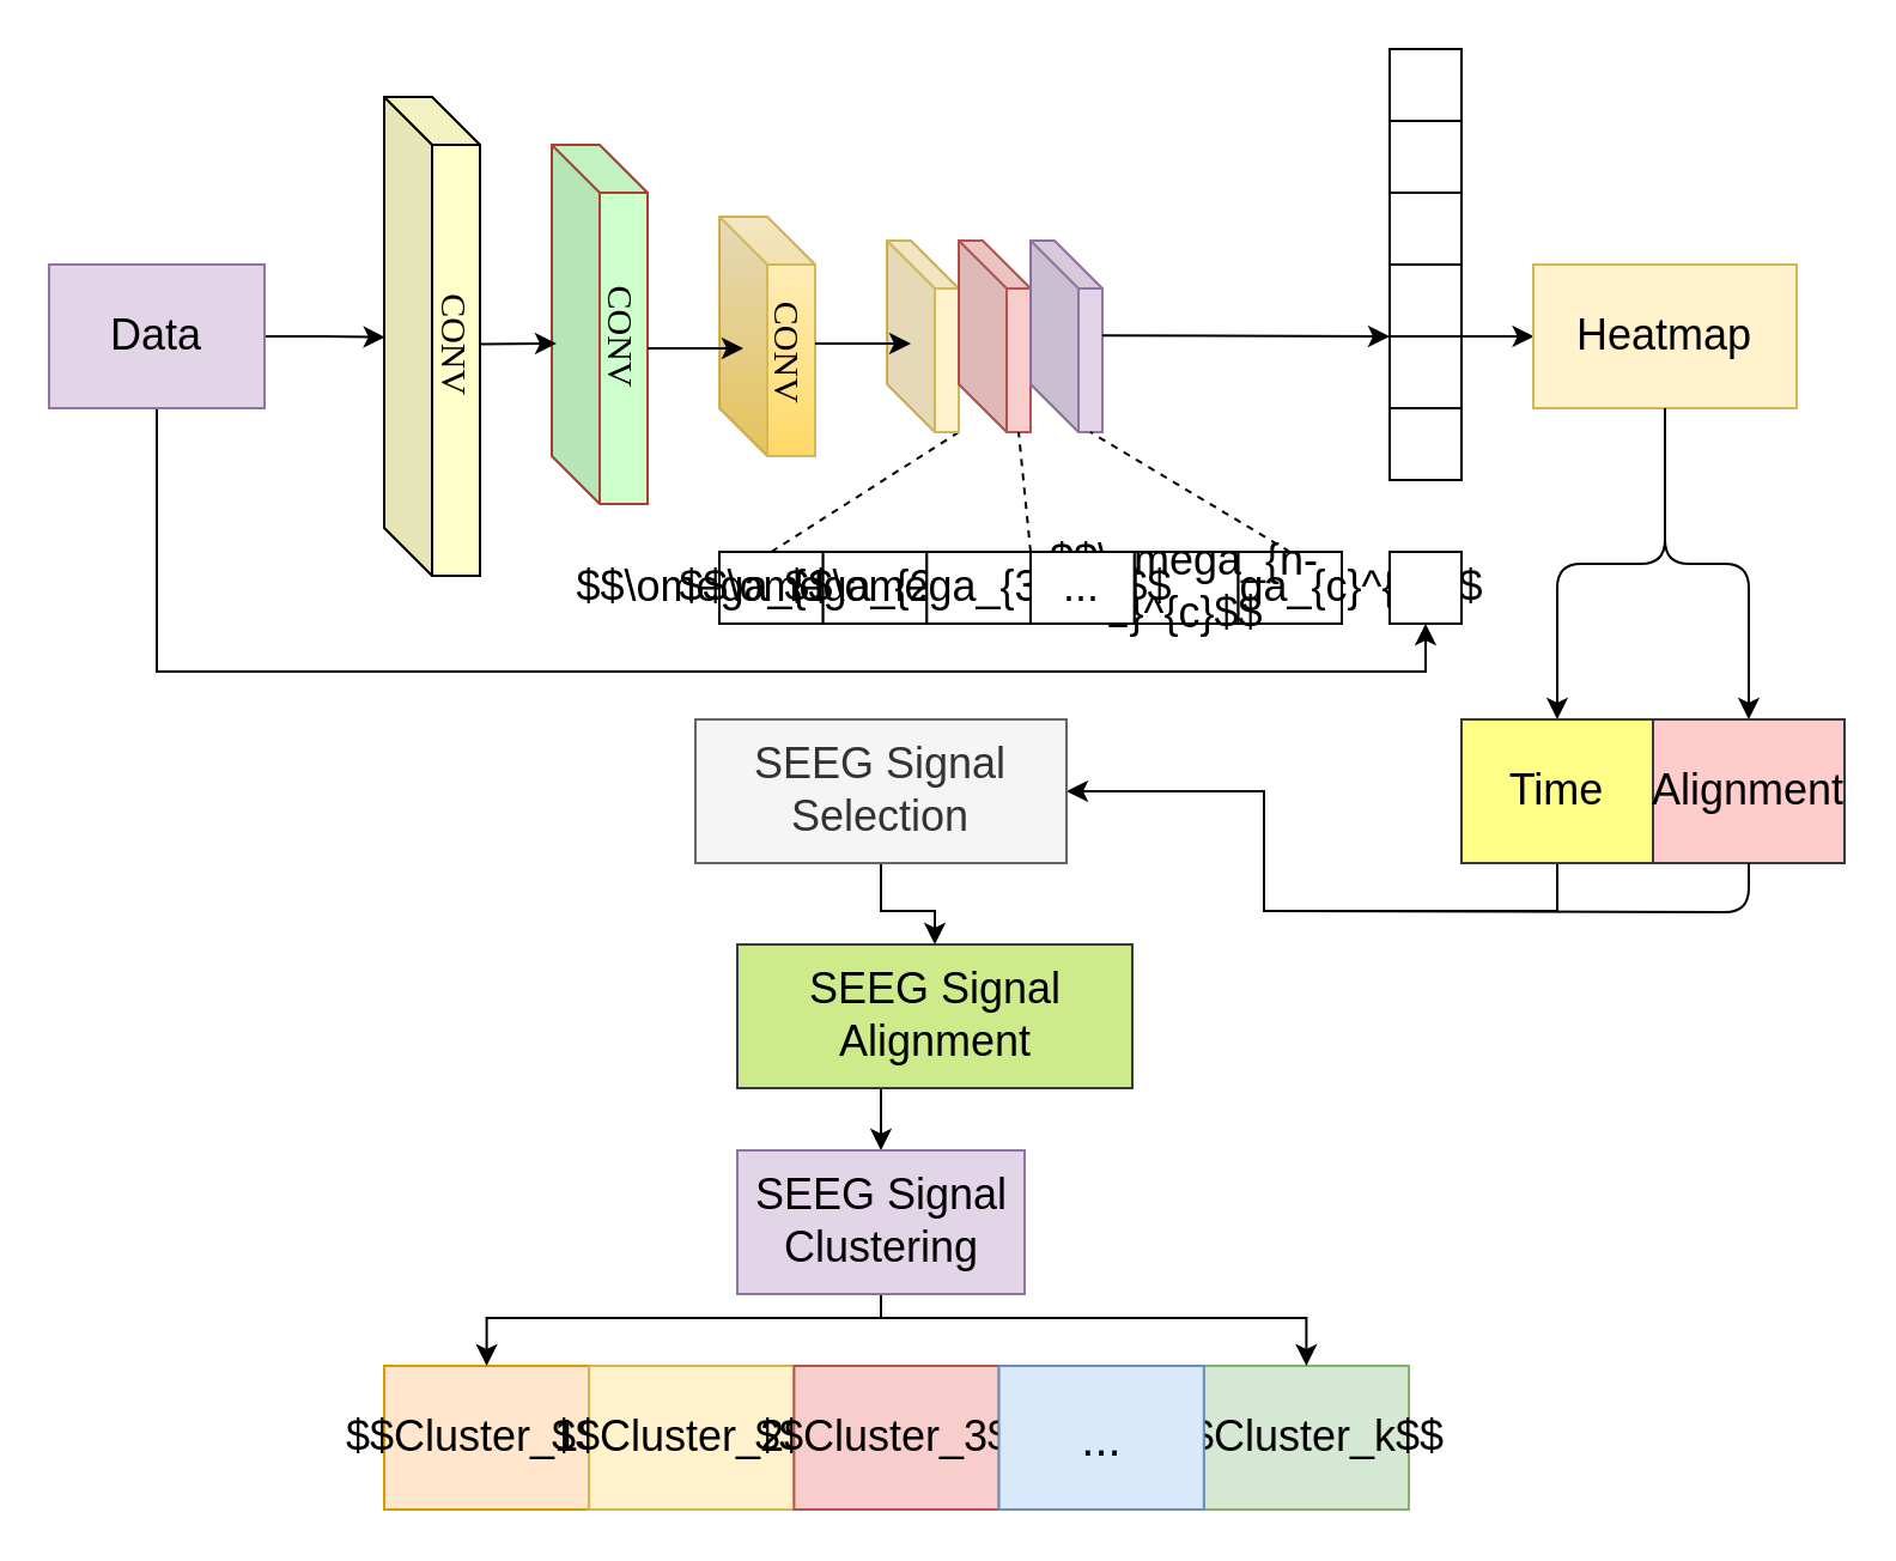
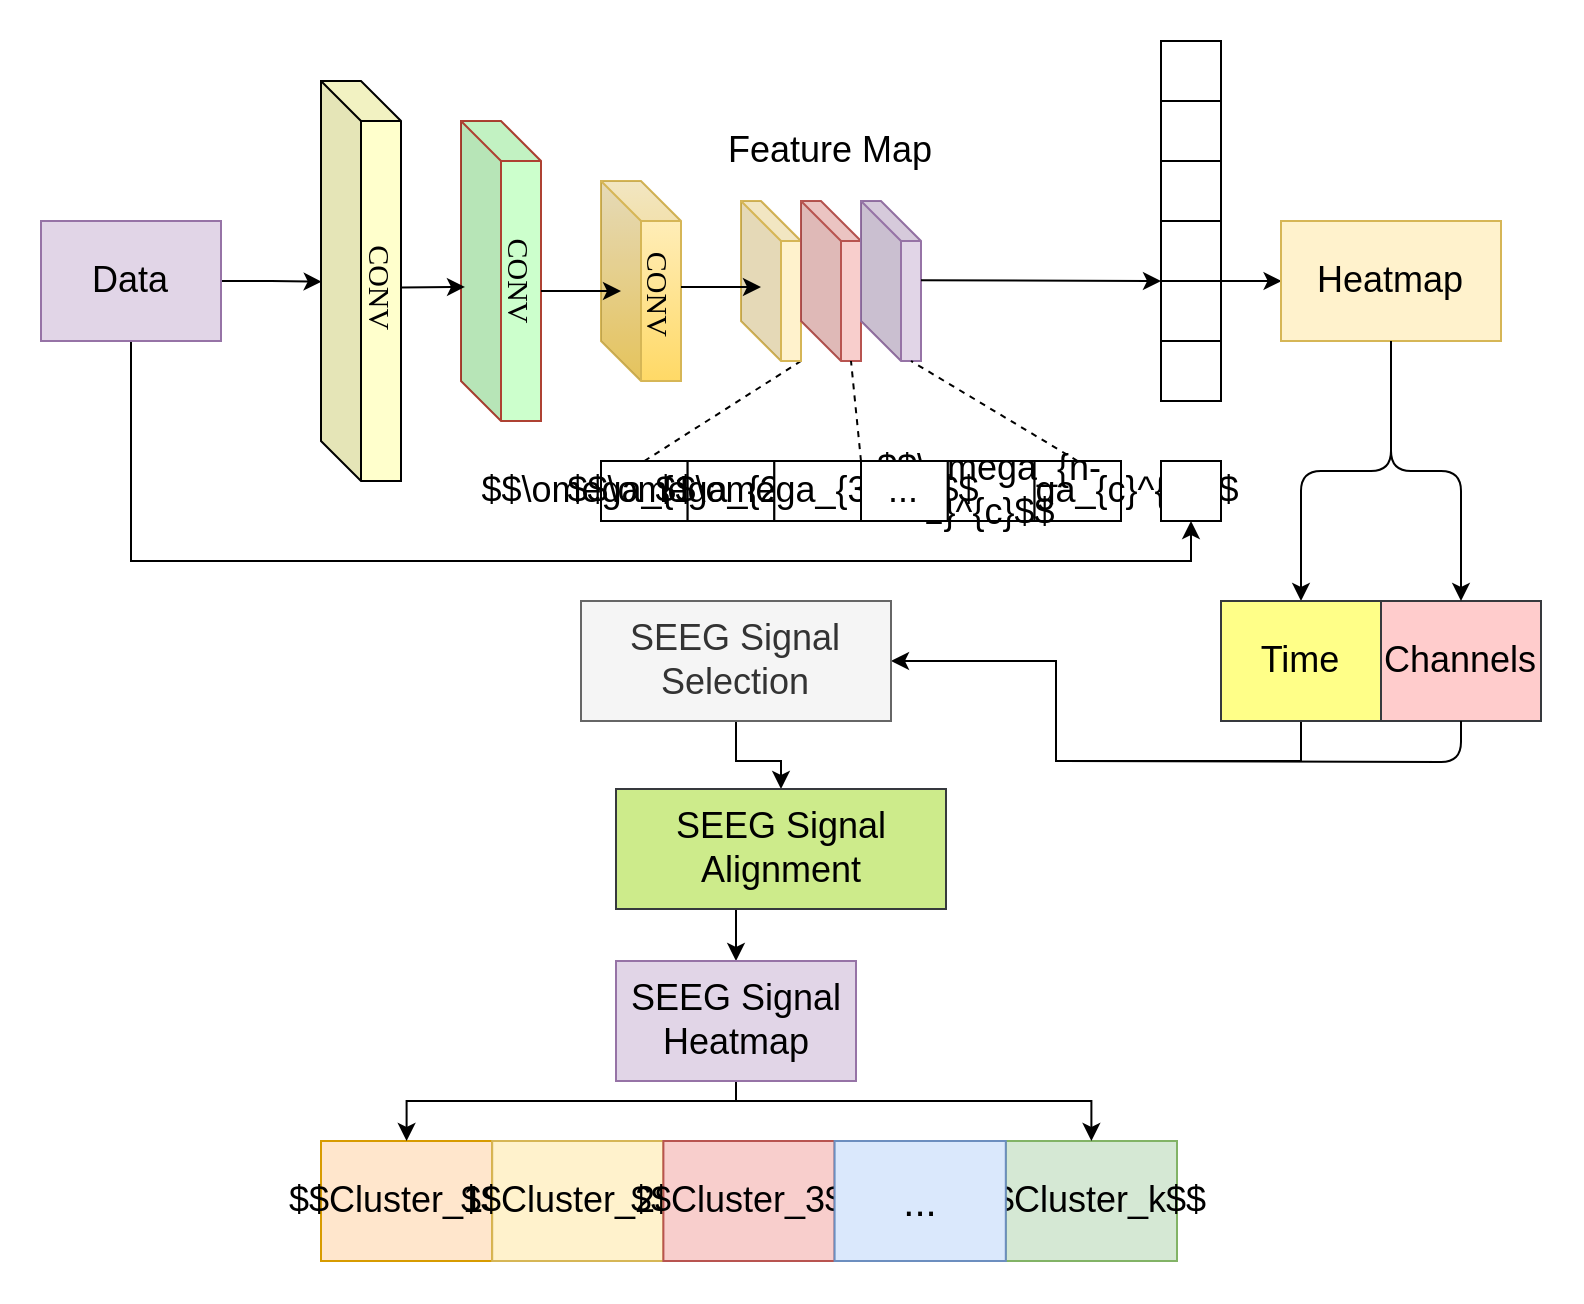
  <mxCell id="0" />
  <mxCell id="1" parent="0" />
  <mxCell id="2" style="edgeStyle=orthogonalEdgeStyle;rounded=0;orthogonalLoop=1;jettySize=auto;html=1;exitX=1;exitY=0.5;exitDx=0;exitDy=0;entryX=0;entryY=0.5;entryDx=0;entryDy=0;" parent="1" source="4" edge="1"><mxGeometry relative="1" as="geometry"><mxPoint x="160.333" y="140.333" as="targetPoint" /></mxGeometry></mxCell>
  <mxCell id="3" style="edgeStyle=orthogonalEdgeStyle;rounded=0;orthogonalLoop=1;jettySize=auto;html=1;exitX=0.5;exitY=1;exitDx=0;exitDy=0;entryX=0.5;entryY=1;entryDx=0;entryDy=0;startArrow=none;startFill=0;strokeColor=#000000;" parent="1" source="4" target="38" edge="1"><mxGeometry relative="1" as="geometry" /></mxCell>
  <mxCell id="4" value="&lt;font style=&quot;font-size: 18px&quot;&gt;Data&lt;/font&gt;" style="rounded=0;whiteSpace=wrap;html=1;fillColor=#e1d5e7;strokeColor=#9673a6;" parent="1" vertex="1"><mxGeometry x="20" y="110" width="90" height="60" as="geometry" /></mxCell>
  <mxCell id="5" value="" style="group;fillColor=#FFFFFF;strokeColor=none;" parent="1" vertex="1" connectable="0"><mxGeometry x="160" y="40" width="60" height="200" as="geometry" /></mxCell>
  <mxCell id="6" value="" style="shape=cube;whiteSpace=wrap;html=1;boundedLbl=1;backgroundOutline=1;darkOpacity=0.05;darkOpacity2=0.1;fillColor=#FFFFCC;gradientColor=none;" parent="5" vertex="1"><mxGeometry width="40" height="200" as="geometry" /></mxCell>
  <mxCell id="7" value="&lt;font face=&quot;Verdana&quot; style=&quot;font-size: 15px&quot;&gt;CONV&lt;/font&gt;" style="text;html=1;align=center;verticalAlign=middle;resizable=0;points=[];autosize=1;rotation=90;" parent="5" vertex="1"><mxGeometry y="93.333" width="60" height="20" as="geometry" /></mxCell>
  <mxCell id="8" value="" style="group;fillColor=#FFFFFF;strokeColor=none;" parent="1" vertex="1" connectable="0"><mxGeometry x="230" y="60" width="60" height="150" as="geometry" /></mxCell>
  <mxCell id="9" value="" style="shape=cube;whiteSpace=wrap;html=1;boundedLbl=1;backgroundOutline=1;darkOpacity=0.05;darkOpacity2=0.1;fillColor=#CCFFCC;strokeColor=#ae4132;" parent="8" vertex="1"><mxGeometry width="40" height="150" as="geometry" /></mxCell>
  <mxCell id="10" value="&lt;font face=&quot;Verdana&quot; style=&quot;font-size: 15px&quot;&gt;CONV&lt;/font&gt;" style="text;html=1;align=center;verticalAlign=middle;resizable=0;points=[];autosize=1;rotation=90;" parent="8" vertex="1"><mxGeometry y="70" width="60" height="20" as="geometry" /></mxCell>
  <mxCell id="11" value="" style="group;gradientColor=none;fillColor=#FFFFFF;strokeColor=none;" parent="1" vertex="1" connectable="0"><mxGeometry x="300" y="90" width="60" height="100" as="geometry" /></mxCell>
  <mxCell id="12" value="" style="shape=cube;whiteSpace=wrap;html=1;boundedLbl=1;backgroundOutline=1;darkOpacity=0.05;darkOpacity2=0.1;gradientColor=#ffd966;fillColor=#fff2cc;strokeColor=#d6b656;" parent="11" vertex="1"><mxGeometry width="40" height="100.0" as="geometry" /></mxCell>
  <mxCell id="13" value="&lt;font face=&quot;Verdana&quot; style=&quot;font-size: 15px&quot;&gt;CONV&lt;/font&gt;" style="text;html=1;align=center;verticalAlign=middle;resizable=0;points=[];autosize=1;rotation=90;" parent="11" vertex="1"><mxGeometry y="46.667" width="60" height="20" as="geometry" /></mxCell>
  <mxCell id="14" value="" style="endArrow=none;dashed=1;html=1;strokeColor=#000000;exitX=0.5;exitY=0;exitDx=0;exitDy=0;" parent="11" source="23" edge="1"><mxGeometry width="50" height="50" relative="1" as="geometry"><mxPoint x="50" y="140" as="sourcePoint" /><mxPoint x="100" y="90" as="targetPoint" /></mxGeometry></mxCell>
  <mxCell id="15" style="edgeStyle=none;rounded=0;orthogonalLoop=1;jettySize=auto;html=1;entryX=0.05;entryY=0.553;entryDx=0;entryDy=0;entryPerimeter=0;" parent="1" source="7" target="9" edge="1"><mxGeometry relative="1" as="geometry" /></mxCell>
  <mxCell id="16" value="" style="group" parent="1" vertex="1" connectable="0"><mxGeometry x="370" y="100" width="90" height="80" as="geometry" /></mxCell>
  <mxCell id="17" value="" style="shape=cube;whiteSpace=wrap;html=1;boundedLbl=1;backgroundOutline=1;darkOpacity=0.05;darkOpacity2=0.1;fillColor=#fff2cc;strokeColor=#d6b656;" parent="16" vertex="1"><mxGeometry width="30" height="80" as="geometry" /></mxCell>
  <mxCell id="18" value="" style="shape=cube;whiteSpace=wrap;html=1;boundedLbl=1;backgroundOutline=1;darkOpacity=0.05;darkOpacity2=0.1;fillColor=#f8cecc;strokeColor=#b85450;" parent="16" vertex="1"><mxGeometry x="30" width="30" height="80" as="geometry" /></mxCell>
  <mxCell id="19" value="" style="shape=cube;whiteSpace=wrap;html=1;boundedLbl=1;backgroundOutline=1;darkOpacity=0.05;darkOpacity2=0.1;fillColor=#e1d5e7;strokeColor=#9673a6;" parent="16" vertex="1"><mxGeometry x="60" width="30" height="80" as="geometry" /></mxCell>
  <mxCell id="20" style="edgeStyle=none;rounded=0;orthogonalLoop=1;jettySize=auto;html=1;exitX=0;exitY=0;exitDx=25;exitDy=100;exitPerimeter=0;entryX=0.5;entryY=0;entryDx=0;entryDy=0;dashed=1;strokeColor=none;" parent="1" target="25" edge="1"><mxGeometry relative="1" as="geometry"><mxPoint x="455" y="190" as="sourcePoint" /></mxGeometry></mxCell>
  <mxCell id="21" value="" style="group" parent="1" vertex="1" connectable="0"><mxGeometry x="320" y="230" width="240" height="30" as="geometry" /></mxCell>
  <mxCell id="22" value="" style="group" parent="21" vertex="1" connectable="0"><mxGeometry x="-20" width="260" height="30" as="geometry" /></mxCell>
  <mxCell id="23" value="&lt;font style=&quot;font-size: 18px&quot;&gt;$$\omega_{1}^{c}$$&lt;/font&gt;" style="rounded=0;whiteSpace=wrap;html=1;" parent="22" vertex="1"><mxGeometry width="43.333" height="30" as="geometry" /></mxCell>
  <mxCell id="24" value="&lt;span style=&quot;font-size: 18px ; white-space: normal&quot;&gt;$$\omega_{2}^{c}$$&lt;/span&gt;" style="rounded=0;whiteSpace=wrap;html=1;" parent="22" vertex="1"><mxGeometry x="43.333" width="43.333" height="30" as="geometry" /></mxCell>
  <mxCell id="25" value="&lt;span style=&quot;font-size: 18px ; white-space: normal&quot;&gt;$$\omega_{c}^{n}$$&lt;/span&gt;" style="rounded=0;whiteSpace=wrap;html=1;" parent="22" vertex="1"><mxGeometry x="216.667" width="43.333" height="30" as="geometry" /></mxCell>
  <mxCell id="26" value="&lt;span style=&quot;white-space: normal&quot;&gt;&lt;font style=&quot;font-size: 18px&quot;&gt;$$\omega_{n-1}^{c}$$&lt;/font&gt;&lt;/span&gt;" style="rounded=0;whiteSpace=wrap;html=1;" parent="22" vertex="1"><mxGeometry x="173.333" width="43.333" height="30" as="geometry" /></mxCell>
  <mxCell id="27" value="&lt;span style=&quot;font-size: 18px ; white-space: normal&quot;&gt;$$\omega_{3}^{c}$$&lt;/span&gt;" style="rounded=0;whiteSpace=wrap;html=1;" parent="22" vertex="1"><mxGeometry x="86.667" width="43.333" height="30" as="geometry" /></mxCell>
  <mxCell id="28" value="&lt;font style=&quot;font-size: 18px&quot;&gt;...&lt;/font&gt;" style="rounded=0;whiteSpace=wrap;html=1;" parent="22" vertex="1"><mxGeometry x="130" width="43.333" height="30" as="geometry" /></mxCell>
  <mxCell id="29" value="" style="endArrow=none;dashed=1;html=1;strokeColor=#000000;exitX=0.5;exitY=0;exitDx=0;exitDy=0;entryX=0;entryY=0;entryDx=25;entryDy=80;entryPerimeter=0;" parent="1" source="25" target="19" edge="1"><mxGeometry width="50" height="50" relative="1" as="geometry"><mxPoint x="341.667" y="250" as="sourcePoint" /><mxPoint x="420" y="200" as="targetPoint" /></mxGeometry></mxCell>
  <mxCell id="30" value="" style="endArrow=none;dashed=1;html=1;strokeColor=#000000;exitX=0;exitY=0;exitDx=0;exitDy=0;entryX=0;entryY=0;entryDx=25;entryDy=80;entryPerimeter=0;" parent="1" source="28" target="18" edge="1"><mxGeometry width="50" height="50" relative="1" as="geometry"><mxPoint x="351.667" y="260" as="sourcePoint" /><mxPoint x="430" y="210" as="targetPoint" /></mxGeometry></mxCell>
  <mxCell id="31" value="" style="group" parent="1" vertex="1" connectable="0"><mxGeometry x="580" y="20" width="30" height="240" as="geometry" /></mxCell>
  <mxCell id="32" value="" style="rounded=0;whiteSpace=wrap;html=1;" parent="31" vertex="1"><mxGeometry width="30" height="30" as="geometry" /></mxCell>
  <mxCell id="33" value="" style="rounded=0;whiteSpace=wrap;html=1;" parent="31" vertex="1"><mxGeometry y="150" width="30" height="30" as="geometry" /></mxCell>
  <mxCell id="34" value="" style="rounded=0;whiteSpace=wrap;html=1;" parent="31" vertex="1"><mxGeometry y="120" width="30" height="30" as="geometry" /></mxCell>
  <mxCell id="35" value="" style="rounded=0;whiteSpace=wrap;html=1;" parent="31" vertex="1"><mxGeometry y="90" width="30" height="30" as="geometry" /></mxCell>
  <mxCell id="36" value="" style="rounded=0;whiteSpace=wrap;html=1;" parent="31" vertex="1"><mxGeometry y="60" width="30" height="30" as="geometry" /></mxCell>
  <mxCell id="37" value="" style="rounded=0;whiteSpace=wrap;html=1;" parent="31" vertex="1"><mxGeometry y="30" width="30" height="30" as="geometry" /></mxCell>
  <mxCell id="38" value="" style="rounded=0;whiteSpace=wrap;html=1;" parent="31" vertex="1"><mxGeometry y="210" width="30" height="30" as="geometry" /></mxCell>
  <mxCell id="39" style="edgeStyle=none;rounded=0;orthogonalLoop=1;jettySize=auto;html=1;exitX=0.5;exitY=1;exitDx=0;exitDy=0;startArrow=none;startFill=0;strokeColor=#000000;" parent="31" source="38" target="38" edge="1"><mxGeometry relative="1" as="geometry" /></mxCell>
  <mxCell id="40" value="" style="endArrow=classic;html=1;strokeColor=#000000;" parent="1" edge="1"><mxGeometry width="50" height="50" relative="1" as="geometry"><mxPoint x="340" y="143" as="sourcePoint" /><mxPoint x="380" y="143" as="targetPoint" /></mxGeometry></mxCell>
  <mxCell id="41" value="" style="endArrow=classic;html=1;strokeColor=#000000;" parent="1" edge="1"><mxGeometry width="50" height="50" relative="1" as="geometry"><mxPoint x="270" y="145" as="sourcePoint" /><mxPoint x="310" y="145" as="targetPoint" /></mxGeometry></mxCell>
  <mxCell id="42" value="" style="endArrow=classic;html=1;strokeColor=#000000;entryX=0;entryY=1;entryDx=0;entryDy=0;" parent="1" target="35" edge="1"><mxGeometry width="50" height="50" relative="1" as="geometry"><mxPoint x="460" y="139.58" as="sourcePoint" /><mxPoint x="560" y="139.58" as="targetPoint" /></mxGeometry></mxCell>
  <mxCell id="43" style="edgeStyle=orthogonalEdgeStyle;rounded=0;orthogonalLoop=1;jettySize=auto;html=1;exitX=1;exitY=0;exitDx=0;exitDy=0;startArrow=none;startFill=0;strokeColor=#000000;" parent="1" source="34" edge="1"><mxGeometry relative="1" as="geometry"><mxPoint x="640.333" y="140.333" as="targetPoint" /></mxGeometry></mxCell>
  <mxCell id="44" value="&lt;font style=&quot;font-size: 18px&quot;&gt;Heatmap&lt;/font&gt;" style="rounded=0;whiteSpace=wrap;html=1;fillColor=#fff2cc;strokeColor=#d6b656;" parent="1" vertex="1"><mxGeometry x="640" y="110" width="110" height="60" as="geometry" /></mxCell>
  <mxCell id="45" value="" style="endArrow=classic;html=1;strokeColor=#000000;exitX=0.5;exitY=1;exitDx=0;exitDy=0;entryX=0.5;entryY=0;entryDx=0;entryDy=0;edgeStyle=orthogonalEdgeStyle;" parent="1" source="44" target="47" edge="1"><mxGeometry width="50" height="50" relative="1" as="geometry"><mxPoint x="20" y="430" as="sourcePoint" /><mxPoint x="695" y="290" as="targetPoint" /></mxGeometry></mxCell>
  <mxCell id="46" style="edgeStyle=orthogonalEdgeStyle;rounded=0;orthogonalLoop=1;jettySize=auto;html=1;exitX=0.5;exitY=1;exitDx=0;exitDy=0;entryX=1;entryY=0.5;entryDx=0;entryDy=0;startArrow=none;startFill=0;strokeColor=#000000;" parent="1" source="47" target="51" edge="1"><mxGeometry relative="1" as="geometry" /></mxCell>
  <mxCell id="47" value="&lt;font style=&quot;font-size: 18px&quot;&gt;Time&lt;/font&gt;" style="rounded=0;whiteSpace=wrap;html=1;fillColor=#ffff88;strokeColor=#36393d;" parent="1" vertex="1"><mxGeometry x="610" y="300" width="80" height="60" as="geometry" /></mxCell>
- <mxCell id="48" value="&lt;font style=&quot;font-size: 18px&quot;&gt;Alignment&lt;/font&gt;" style="rounded=0;whiteSpace=wrap;html=1;fillColor=#ffcccc;strokeColor=#36393d;" parent="1" vertex="1"><mxGeometry x="690" y="300" width="80" height="60" as="geometry" /></mxCell>
+ <mxCell id="48" value="&lt;font style=&quot;font-size: 18px&quot;&gt;Channels&lt;/font&gt;" style="rounded=0;whiteSpace=wrap;html=1;fillColor=#ffcccc;strokeColor=#36393d;" parent="1" vertex="1"><mxGeometry x="690" y="300" width="80" height="60" as="geometry" /></mxCell>
  <mxCell id="49" value="" style="endArrow=classic;html=1;strokeColor=#000000;exitX=0.5;exitY=1;exitDx=0;exitDy=0;entryX=0.5;entryY=0;entryDx=0;entryDy=0;edgeStyle=orthogonalEdgeStyle;" parent="1" source="44" target="48" edge="1"><mxGeometry width="50" height="50" relative="1" as="geometry"><mxPoint x="430" y="450" as="sourcePoint" /><mxPoint x="480" y="400" as="targetPoint" /></mxGeometry></mxCell>
  <mxCell id="50" style="edgeStyle=orthogonalEdgeStyle;rounded=0;orthogonalLoop=1;jettySize=auto;html=1;exitX=0.5;exitY=1;exitDx=0;exitDy=0;startArrow=none;startFill=0;strokeColor=#000000;" parent="1" source="51" target="55" edge="1"><mxGeometry relative="1" as="geometry" /></mxCell>
  <mxCell id="51" value="&lt;font style=&quot;font-size: 18px&quot;&gt;SEEG Signal Selection&lt;/font&gt;" style="rounded=0;whiteSpace=wrap;html=1;fillColor=#f5f5f5;strokeColor=#666666;fontColor=#333333;" parent="1" vertex="1"><mxGeometry x="290" y="300" width="155" height="60" as="geometry" /></mxCell>
  <mxCell id="52" value="" style="endArrow=none;html=1;strokeColor=#000000;entryX=0.5;entryY=1;entryDx=0;entryDy=0;edgeStyle=orthogonalEdgeStyle;" parent="1" target="48" edge="1"><mxGeometry width="50" height="50" relative="1" as="geometry"><mxPoint x="530" y="380" as="sourcePoint" /><mxPoint x="550" y="480" as="targetPoint" /></mxGeometry></mxCell>
+ <mxCell id="53" value="&lt;font style=&quot;font-size: 18px&quot;&gt;Feature Map&lt;/font&gt;" style="rounded=0;whiteSpace=wrap;html=1;fillColor=#FFFFFF;gradientColor=none;strokeColor=none;" parent="1" vertex="1"><mxGeometry x="355" y="60" width="120" height="30" as="geometry" /></mxCell>
  <mxCell id="54" style="edgeStyle=orthogonalEdgeStyle;rounded=0;orthogonalLoop=1;jettySize=auto;html=1;exitX=0.5;exitY=1;exitDx=0;exitDy=0;entryX=0.5;entryY=0;entryDx=0;entryDy=0;" edge="1" parent="1" source="55" target="64"><mxGeometry relative="1" as="geometry" /></mxCell>
  <mxCell id="55" value="&lt;font style=&quot;font-size: 18px&quot;&gt;SEEG Signal Alignment&lt;/font&gt;" style="rounded=0;whiteSpace=wrap;html=1;fillColor=#cdeb8b;strokeColor=#36393d;" parent="1" vertex="1"><mxGeometry x="307.5" y="394" width="165" height="60" as="geometry" /></mxCell>
  <mxCell id="56" value="" style="group;fillColor=#ffe6cc;strokeColor=#d79b00;" parent="1" vertex="1" connectable="0"><mxGeometry x="160" y="570" width="428" height="60" as="geometry" /></mxCell>
  <mxCell id="57" value="&lt;span style=&quot;font-size: 18px&quot;&gt;$$Cluster_1$$&lt;/span&gt;" style="rounded=0;whiteSpace=wrap;html=1;fillColor=#ffe6cc;strokeColor=#d79b00;" parent="56" vertex="1"><mxGeometry width="85.6" height="60" as="geometry" /></mxCell>
  <mxCell id="58" value="&lt;span style=&quot;font-size: 18px ; white-space: normal&quot;&gt;$$Cluster_2$$&lt;/span&gt;" style="rounded=0;whiteSpace=wrap;html=1;fillColor=#fff2cc;strokeColor=#d6b656;" parent="56" vertex="1"><mxGeometry x="85.6" width="85.6" height="60" as="geometry" /></mxCell>
  <mxCell id="59" value="&lt;span style=&quot;font-size: 18px&quot;&gt;$$Cluster_k$$&lt;/span&gt;" style="rounded=0;whiteSpace=wrap;html=1;fillColor=#d5e8d4;strokeColor=#82b366;" parent="56" vertex="1"><mxGeometry x="342.4" width="85.6" height="60" as="geometry" /></mxCell>
  <mxCell id="60" value="&lt;span style=&quot;font-size: 18px&quot;&gt;$$Cluster_3$$&lt;/span&gt;" style="rounded=0;whiteSpace=wrap;html=1;fillColor=#f8cecc;strokeColor=#b85450;" parent="56" vertex="1"><mxGeometry x="171.2" width="85.6" height="60" as="geometry" /></mxCell>
  <mxCell id="61" value="&lt;font style=&quot;font-size: 20px&quot;&gt;...&lt;/font&gt;" style="rounded=0;whiteSpace=wrap;html=1;fillColor=#dae8fc;strokeColor=#6c8ebf;" parent="56" vertex="1"><mxGeometry x="256.8" width="85.6" height="60" as="geometry" /></mxCell>
  <mxCell id="62" style="edgeStyle=orthogonalEdgeStyle;rounded=0;orthogonalLoop=1;jettySize=auto;html=1;exitX=0.5;exitY=1;exitDx=0;exitDy=0;entryX=0.5;entryY=0;entryDx=0;entryDy=0;" edge="1" parent="1" source="64" target="57"><mxGeometry relative="1" as="geometry"><Array as="points"><mxPoint x="368" y="550" /><mxPoint x="203" y="550" /></Array></mxGeometry></mxCell>
  <mxCell id="63" style="edgeStyle=orthogonalEdgeStyle;rounded=0;orthogonalLoop=1;jettySize=auto;html=1;exitX=0.5;exitY=1;exitDx=0;exitDy=0;entryX=0.5;entryY=0;entryDx=0;entryDy=0;" edge="1" parent="1" source="64" target="59"><mxGeometry relative="1" as="geometry"><Array as="points"><mxPoint x="368" y="550" /><mxPoint x="545" y="550" /></Array></mxGeometry></mxCell>
- <mxCell id="64" value="&lt;font style=&quot;font-size: 18px&quot;&gt;SEEG Signal Clustering&lt;/font&gt;" style="rounded=0;whiteSpace=wrap;html=1;fillColor=#e1d5e7;strokeColor=#9673a6;" vertex="1" parent="1"><mxGeometry x="307.5" y="480" width="120" height="60" as="geometry" /></mxCell>
+ <mxCell id="64" value="&lt;font style=&quot;font-size: 18px&quot;&gt;SEEG Signal Heatmap&lt;/font&gt;" style="rounded=0;whiteSpace=wrap;html=1;fillColor=#e1d5e7;strokeColor=#9673a6;" vertex="1" parent="1"><mxGeometry x="307.5" y="480" width="120" height="60" as="geometry" /></mxCell>
